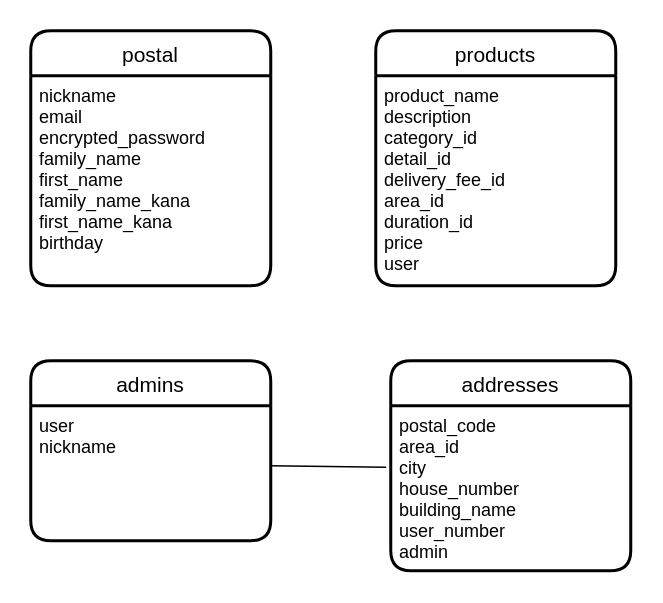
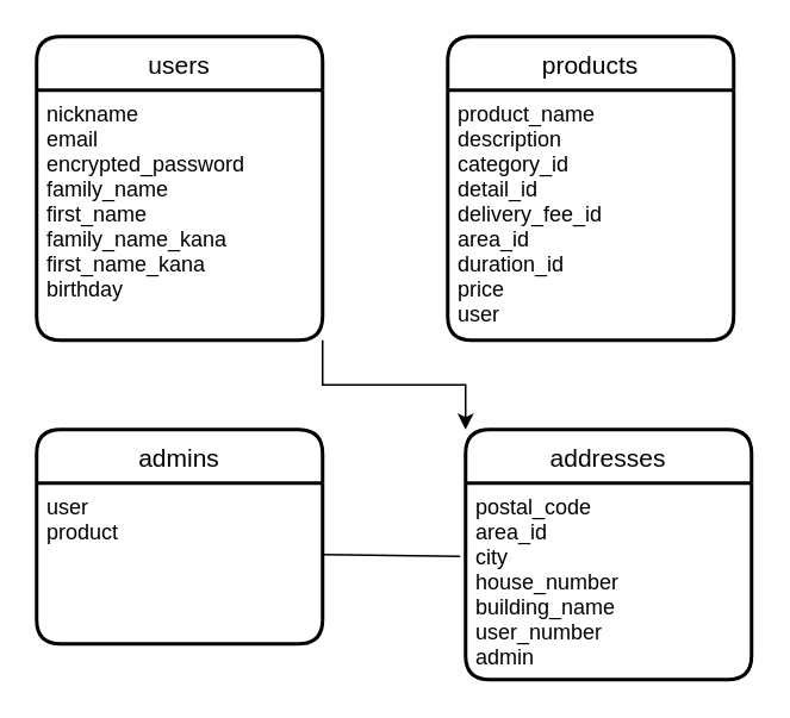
  <mxCell id="0" />
  <mxCell id="1" parent="0" />
- <mxCell id="2" value="postal" style="swimlane;childLayout=stackLayout;horizontal=1;startSize=30;horizontalStack=0;rounded=1;fontSize=14;fontStyle=0;strokeWidth=2;resizeParent=0;resizeLast=1;shadow=0;dashed=0;align=center;" parent="1" vertex="1"><mxGeometry x="20" y="20" width="160" height="170" as="geometry" /></mxCell>
+ <mxCell id="2" value="users" style="swimlane;childLayout=stackLayout;horizontal=1;startSize=30;horizontalStack=0;rounded=1;fontSize=14;fontStyle=0;strokeWidth=2;resizeParent=0;resizeLast=1;shadow=0;dashed=0;align=center;" parent="1" vertex="1"><mxGeometry x="20" y="20" width="160" height="170" as="geometry" /></mxCell>
  <mxCell id="3" value="nickname&#10;email&#10;encrypted_password&#10;family_name&#10;first_name&#10;family_name_kana&#10;first_name_kana&#10;birthday" style="align=left;strokeColor=none;fillColor=none;spacingLeft=4;fontSize=12;verticalAlign=top;resizable=0;rotatable=0;part=1;" parent="2" vertex="1"><mxGeometry y="30" width="160" height="140" as="geometry" /></mxCell>
  <mxCell id="4" value="products" style="swimlane;childLayout=stackLayout;horizontal=1;startSize=30;horizontalStack=0;rounded=1;fontSize=14;fontStyle=0;strokeWidth=2;resizeParent=0;resizeLast=1;shadow=0;dashed=0;align=center;" parent="1" vertex="1"><mxGeometry x="250" y="20" width="160" height="170" as="geometry" /></mxCell>
  <mxCell id="5" value="product_name&#10;description&#10;category_id&#10;detail_id&#10;delivery_fee_id&#10;area_id&#10;duration_id&#10;price&#10;user" style="align=left;strokeColor=none;fillColor=none;spacingLeft=4;fontSize=12;verticalAlign=top;resizable=0;rotatable=0;part=1;" parent="4" vertex="1"><mxGeometry y="30" width="160" height="140" as="geometry" /></mxCell>
  <mxCell id="6" style="edgeStyle=orthogonalEdgeStyle;rounded=0;orthogonalLoop=1;jettySize=auto;html=1;exitX=0.5;exitY=1;exitDx=0;exitDy=0;" parent="4" source="5" target="5" edge="1"><mxGeometry relative="1" as="geometry" /></mxCell>
  <mxCell id="7" value="admins" style="swimlane;childLayout=stackLayout;horizontal=1;startSize=30;horizontalStack=0;rounded=1;fontSize=14;fontStyle=0;strokeWidth=2;resizeParent=0;resizeLast=1;shadow=0;dashed=0;align=center;" parent="1" vertex="1"><mxGeometry x="20" y="240" width="160" height="120" as="geometry" /></mxCell>
- <mxCell id="8" value="user&#10;nickname" style="align=left;strokeColor=none;fillColor=none;spacingLeft=4;fontSize=12;verticalAlign=top;resizable=0;rotatable=0;part=1;" parent="7" vertex="1"><mxGeometry y="30" width="160" height="90" as="geometry" /></mxCell>
+ <mxCell id="8" value="user&#10;product" style="align=left;strokeColor=none;fillColor=none;spacingLeft=4;fontSize=12;verticalAlign=top;resizable=0;rotatable=0;part=1;" parent="7" vertex="1"><mxGeometry y="30" width="160" height="90" as="geometry" /></mxCell>
  <mxCell id="9" value="addresses" style="swimlane;childLayout=stackLayout;horizontal=1;startSize=30;horizontalStack=0;rounded=1;fontSize=14;fontStyle=0;strokeWidth=2;resizeParent=0;resizeLast=1;shadow=0;dashed=0;align=center;" parent="1" vertex="1"><mxGeometry x="260" y="240" width="160" height="140" as="geometry" /></mxCell>
  <mxCell id="10" value="postal_code&#10;area_id&#10;city&#10;house_number&#10;building_name&#10;user_number&#10;admin" style="align=left;strokeColor=none;fillColor=none;spacingLeft=4;fontSize=12;verticalAlign=top;resizable=0;rotatable=0;part=1;" parent="9" vertex="1"><mxGeometry y="30" width="160" height="110" as="geometry" /></mxCell>
  <mxCell id="11" value="" style="endArrow=none;html=1;rounded=0;entryX=-0.019;entryY=0.373;entryDx=0;entryDy=0;entryPerimeter=0;" parent="1" target="10" edge="1"><mxGeometry relative="1" as="geometry"><mxPoint x="180" y="310" as="sourcePoint" /><mxPoint x="290" y="309.5" as="targetPoint" /></mxGeometry></mxCell>
+ <mxCell id="12" style="edgeStyle=orthogonalEdgeStyle;rounded=0;orthogonalLoop=1;jettySize=auto;html=1;exitX=1;exitY=1;exitDx=0;exitDy=0;entryX=0;entryY=0;entryDx=0;entryDy=0;" edge="1" parent="1" source="3" target="9"><mxGeometry relative="1" as="geometry" /></mxCell>
